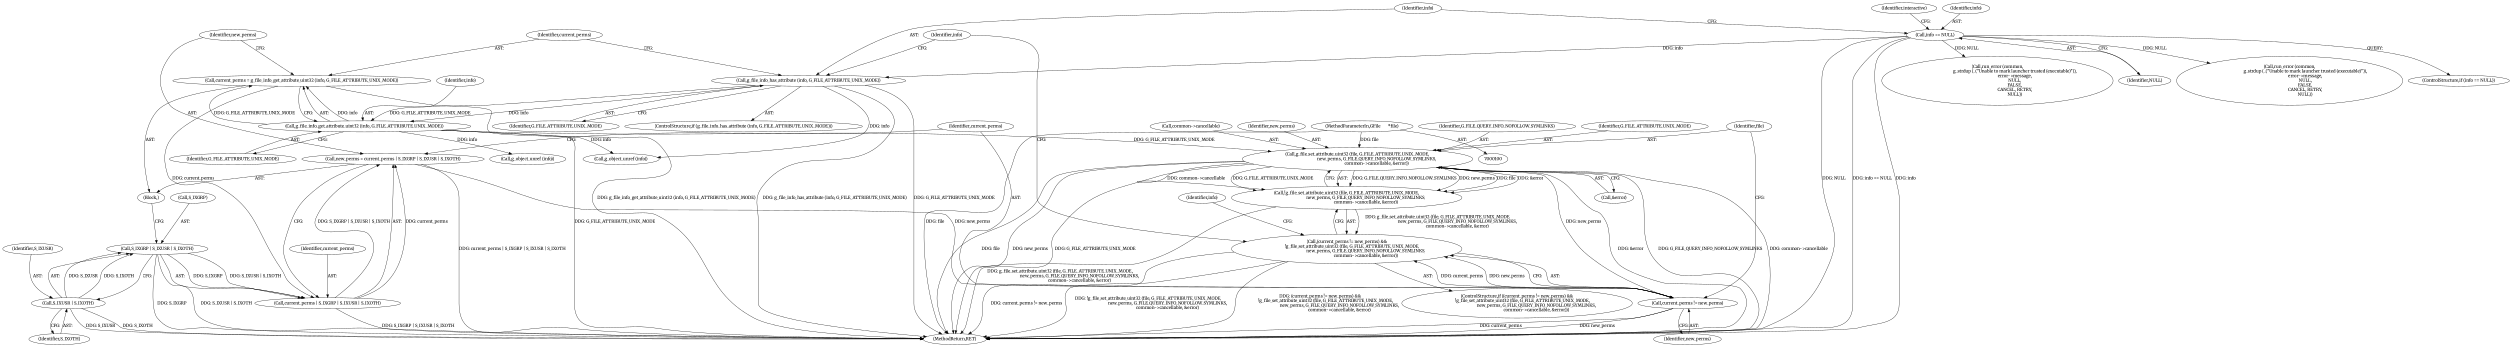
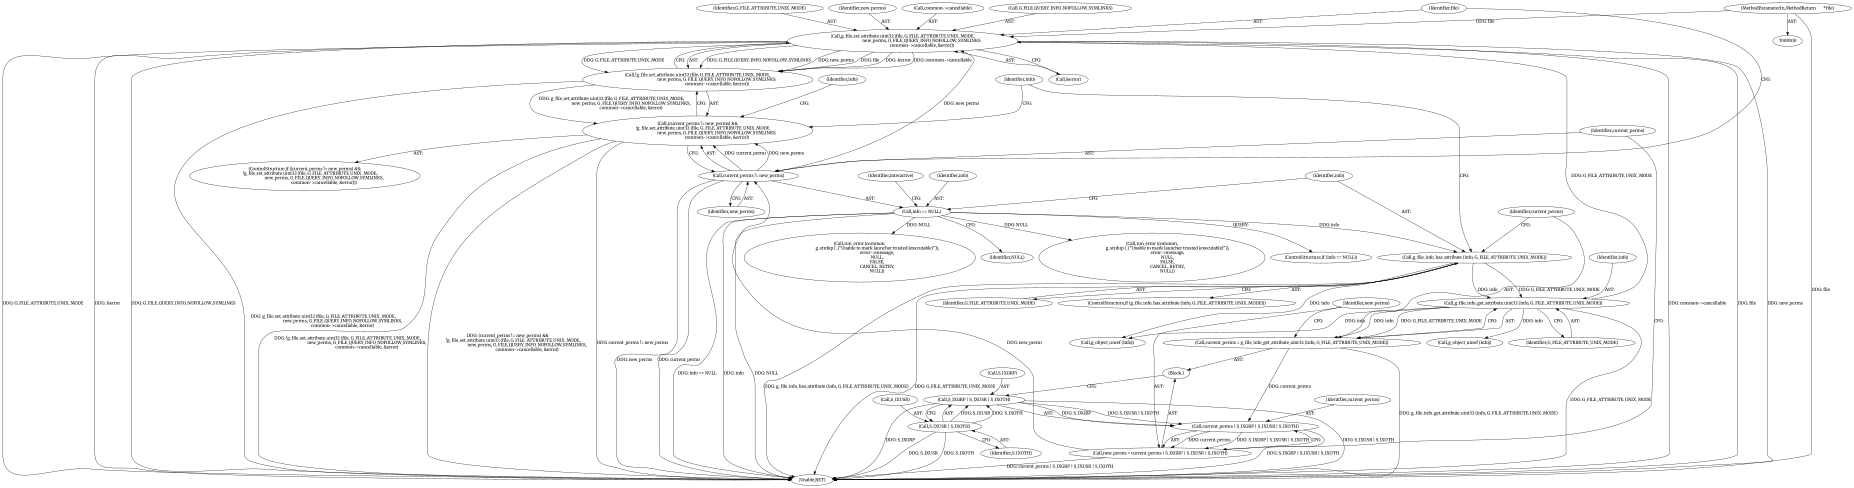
  digraph {
    fontname=Merriweather
    node [fontname=Merriweather]
    edge [fontname=Merriweather]
    n1 [label="(Call,g_file_set_attribute_uint32 (file, G_FILE_ATTRIBUTE_UNIX_MODE,\n                                          new_perms, G_FILE_QUERY_INFO_NOFOLLOW_SYMLINKS,\n                                          common->cancellable, &error))"]
    n2 [label="(Call,!g_file_set_attribute_uint32 (file, G_FILE_ATTRIBUTE_UNIX_MODE,\n                                          new_perms, G_FILE_QUERY_INFO_NOFOLLOW_SYMLINKS,\n                                          common->cancellable, &error))"]
    n3 [label="(Call,&error)"]
-   n4 [label="(MethodReturn,RET)"]
+   n4 [label="(Unable,RET)"]
    n5 [label="(Call,(current_perms != new_perms) &&\n            !g_file_set_attribute_uint32 (file, G_FILE_ATTRIBUTE_UNIX_MODE,\n                                          new_perms, G_FILE_QUERY_INFO_NOFOLLOW_SYMLINKS,\n                                          common->cancellable, &error))"]
-   n6 [label="(MethodParameterIn,GFile        *file)"]
+   n6 [label="(MethodParameterIn,MethodReturn        *file)"]
    n7 [label=7000100]
    n8 [label="(Call,g_file_info_get_attribute_uint32 (info, G_FILE_ATTRIBUTE_UNIX_MODE))"]
    n9 [label="(Call,current_perms = g_file_info_get_attribute_uint32 (info, G_FILE_ATTRIBUTE_UNIX_MODE))"]
    n10 [label="(Identifier,G_FILE_ATTRIBUTE_UNIX_MODE)"]
    n11 [label="(Call,g_object_unref (info))"]
    n12 [label="(Call,g_object_unref (info))"]
    n13 [label="(Call,current_perms | S_IXGRP | S_IXUSR | S_IXOTH)"]
    n14 [label="(Block,)"]
    n15 [label="(Call,g_file_info_has_attribute (info, G_FILE_ATTRIBUTE_UNIX_MODE))"]
    n16 [label="(Identifier,G_FILE_ATTRIBUTE_UNIX_MODE)"]
    n17 [label="(ControlStructure,if (g_file_info_has_attribute (info, G_FILE_ATTRIBUTE_UNIX_MODE)))"]
    n18 [label="(Call,info == NULL)"]
    n19 [label="(Identifier,NULL)"]
    n20 [label="(Call,run_error (common,\n                                  g_strdup (_(\"Unable to mark launcher trusted (executable)\")),\n                                  error->message,\n                                  NULL,\n                                  FALSE,\n                                  CANCEL, RETRY,\n                                  NULL))"]
    n21 [label="(ControlStructure,if (info == NULL))"]
    n22 [label="(Call,run_error (common,\n                                      g_strdup (_(\"Unable to mark launcher trusted (executable)\")),\n                                      error->message,\n                                      NULL,\n                                      FALSE,\n                                      CANCEL, RETRY,\n                                      NULL))"]
    n23 [label="(Call,current_perms != new_perms)"]
    n24 [label="(Identifier,new_perms)"]
    n25 [label="(ControlStructure,if ((current_perms != new_perms) &&\n            !g_file_set_attribute_uint32 (file, G_FILE_ATTRIBUTE_UNIX_MODE,\n                                          new_perms, G_FILE_QUERY_INFO_NOFOLLOW_SYMLINKS,\n                                          common->cancellable, &error)))"]
    n26 [label="(Call,new_perms = current_perms | S_IXGRP | S_IXUSR | S_IXOTH)"]
    n27 [label="(Call,S_IXGRP | S_IXUSR | S_IXOTH)"]
    n28 [label="(Call,S_IXUSR | S_IXOTH)"]
    n29 [label="(Identifier,S_IXOTH)"]
    n30 [label="(Identifier,info)"]
-   n31 [label="(Identifier,G_FILE_QUERY_INFO_NOFOLLOW_SYMLINKS)"]
+   n31 [label="(Call,G_FILE_QUERY_INFO_NOFOLLOW_SYMLINKS)"]
    n32 [label="(Identifier,G_FILE_ATTRIBUTE_UNIX_MODE)"]
    n33 [label="(Call,common->cancellable)"]
-   n34 [label="(Identifier,S_IXUSR)"]
+   n34 [label="(Call,S_IXUSR)"]
    n35 [label="(Identifier,file)"]
    n36 [label="(Identifier,current_perms)"]
    n37 [label="(Identifier,current_perms)"]
    n38 [label="(Identifier,current_perms)"]
    n39 [label="(Identifier,info)"]
    n40 [label="(Identifier,info)"]
    n41 [label="(Identifier,new_perms)"]
    n42 [label="(Identifier,interactive)"]
    n43 [label="(Call,S_IXGRP)"]
    n44 [label="(Identifier,new_perms)"]
    n45 [label="(Identifier,info)"]
    n46 [label="(Identifier,info)"]
    n1 -> n2 [label="AST: "]
    n1 -> n2 [label="DDG: G_FILE_QUERY_INFO_NOFOLLOW_SYMLINKS"]
    n1 -> n2 [label="DDG: new_perms"]
    n1 -> n2 [label="DDG: file"]
    n1 -> n2 [label="DDG: &error"]
    n1 -> n2 [label="DDG: common->cancellable"]
    n1 -> n2 [label="DDG: G_FILE_ATTRIBUTE_UNIX_MODE"]
    n1 -> n3 [label="CFG: "]
    n1 -> n4 [label="DDG: G_FILE_QUERY_INFO_NOFOLLOW_SYMLINKS"]
    n1 -> n4 [label="DDG: common->cancellable"]
    n1 -> n4 [label="DDG: file"]
    n1 -> n4 [label="DDG: new_perms"]
    n1 -> n4 [label="DDG: G_FILE_ATTRIBUTE_UNIX_MODE"]
    n1 -> n4 [label="DDG: &error"]
    n2 -> n1 [label="CFG: "]
    n2 -> n4 [label="DDG: g_file_set_attribute_uint32 (file, G_FILE_ATTRIBUTE_UNIX_MODE,\n                                          new_perms, G_FILE_QUERY_INFO_NOFOLLOW_SYMLINKS,\n                                          common->cancellable, &error)"]
    n2 -> n5 [label="AST: "]
    n2 -> n5 [label="DDG: g_file_set_attribute_uint32 (file, G_FILE_ATTRIBUTE_UNIX_MODE,\n                                          new_perms, G_FILE_QUERY_INFO_NOFOLLOW_SYMLINKS,\n                                          common->cancellable, &error)"]
    n3 -> n1 [label="AST: "]
    n5 -> n2 [label="CFG: "]
    n5 -> n4 [label="DDG: (current_perms != new_perms) &&\n            !g_file_set_attribute_uint32 (file, G_FILE_ATTRIBUTE_UNIX_MODE,\n                                          new_perms, G_FILE_QUERY_INFO_NOFOLLOW_SYMLINKS,\n                                          common->cancellable, &error)"]
    n5 -> n4 [label="DDG: current_perms != new_perms"]
    n5 -> n4 [label="DDG: !g_file_set_attribute_uint32 (file, G_FILE_ATTRIBUTE_UNIX_MODE,\n                                          new_perms, G_FILE_QUERY_INFO_NOFOLLOW_SYMLINKS,\n                                          common->cancellable, &error)"]
    n5 -> n23 [label="CFG: "]
    n5 -> n25 [label="AST: "]
    n6 -> n1 [label="DDG: file"]
    n6 -> n4 [label="DDG: file"]
    n6 -> n7 [label="AST: "]
    n8 -> n1 [label="DDG: G_FILE_ATTRIBUTE_UNIX_MODE"]
    n8 -> n4 [label="DDG: G_FILE_ATTRIBUTE_UNIX_MODE"]
    n8 -> n9 [label="AST: "]
    n8 -> n9 [label="DDG: info"]
    n8 -> n9 [label="DDG: G_FILE_ATTRIBUTE_UNIX_MODE"]
    n8 -> n10 [label="CFG: "]
    n8 -> n11 [label="DDG: info"]
    n8 -> n12 [label="DDG: info"]
    n9 -> n4 [label="DDG: g_file_info_get_attribute_uint32 (info, G_FILE_ATTRIBUTE_UNIX_MODE)"]
    n9 -> n8 [label="CFG: "]
    n9 -> n13 [label="DDG: current_perms"]
    n9 -> n14 [label="AST: "]
    n10 -> n8 [label="AST: "]
    n13 -> n4 [label="DDG: S_IXGRP | S_IXUSR | S_IXOTH"]
    n13 -> n26 [label="AST: "]
    n13 -> n26 [label="DDG: current_perms"]
    n13 -> n26 [label="DDG: S_IXGRP | S_IXUSR | S_IXOTH"]
    n14 -> n27 [label="CFG: "]
    n15 -> n4 [label="DDG: G_FILE_ATTRIBUTE_UNIX_MODE"]
    n15 -> n4 [label="DDG: g_file_info_has_attribute (info, G_FILE_ATTRIBUTE_UNIX_MODE)"]
    n15 -> n8 [label="DDG: info"]
    n15 -> n8 [label="DDG: G_FILE_ATTRIBUTE_UNIX_MODE"]
    n15 -> n11 [label="DDG: info"]
    n15 -> n16 [label="CFG: "]
    n15 -> n17 [label="AST: "]
    n16 -> n15 [label="AST: "]
    n18 -> n4 [label="DDG: info"]
    n18 -> n4 [label="DDG: NULL"]
    n18 -> n4 [label="DDG: info == NULL"]
    n18 -> n15 [label="DDG: info"]
    n18 -> n19 [label="CFG: "]
    n18 -> n20 [label="DDG: NULL"]
    n18 -> n21 [label="QUERY: "]
    n18 -> n22 [label="DDG: NULL"]
-   n19 -> n18 [label="AST: "]
+   n23 -> n18 [label="AST: "]
    n23 -> n1 [label="DDG: new_perms"]
    n23 -> n4 [label="DDG: new_perms"]
    n23 -> n4 [label="DDG: current_perms"]
    n23 -> n5 [label="AST: "]
    n23 -> n5 [label="DDG: current_perms"]
    n23 -> n5 [label="DDG: new_perms"]
    n23 -> n24 [label="CFG: "]
    n24 -> n23 [label="AST: "]
    n26 -> n4 [label="DDG: current_perms | S_IXGRP | S_IXUSR | S_IXOTH"]
    n26 -> n13 [label="CFG: "]
    n26 -> n14 [label="AST: "]
    n26 -> n23 [label="DDG: new_perms"]
    n27 -> n4 [label="DDG: S_IXUSR | S_IXOTH"]
    n27 -> n4 [label="DDG: S_IXGRP"]
    n27 -> n13 [label="AST: "]
    n27 -> n13 [label="DDG: S_IXGRP"]
    n27 -> n13 [label="DDG: S_IXUSR | S_IXOTH"]
    n27 -> n28 [label="CFG: "]
    n28 -> n4 [label="DDG: S_IXUSR"]
    n28 -> n4 [label="DDG: S_IXOTH"]
    n28 -> n27 [label="AST: "]
    n28 -> n27 [label="DDG: S_IXUSR"]
    n28 -> n27 [label="DDG: S_IXOTH"]
    n28 -> n29 [label="CFG: "]
    n29 -> n28 [label="AST: "]
    n30 -> n8 [label="AST: "]
    n31 -> n1 [label="AST: "]
    n32 -> n1 [label="AST: "]
    n33 -> n1 [label="AST: "]
    n34 -> n28 [label="AST: "]
    n35 -> n1 [label="AST: "]
    n35 -> n23 [label="CFG: "]
    n36 -> n23 [label="AST: "]
    n36 -> n26 [label="CFG: "]
    n37 -> n9 [label="AST: "]
    n37 -> n15 [label="CFG: "]
    n38 -> n13 [label="AST: "]
    n39 -> n18 [label="AST: "]
    n40 -> n5 [label="CFG: "]
    n40 -> n15 [label="CFG: "]
    n41 -> n9 [label="CFG: "]
    n41 -> n26 [label="AST: "]
    n42 -> n18 [label="CFG: "]
    n43 -> n27 [label="AST: "]
    n44 -> n1 [label="AST: "]
    n45 -> n15 [label="AST: "]
    n45 -> n18 [label="CFG: "]
    n46 -> n5 [label="CFG: "]
  }
